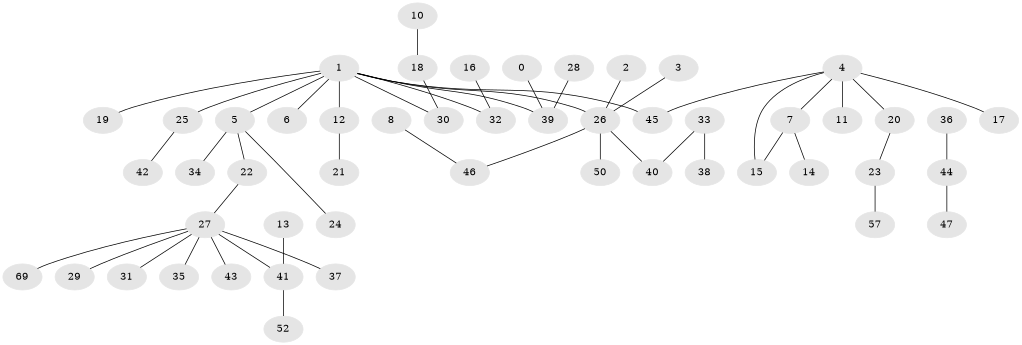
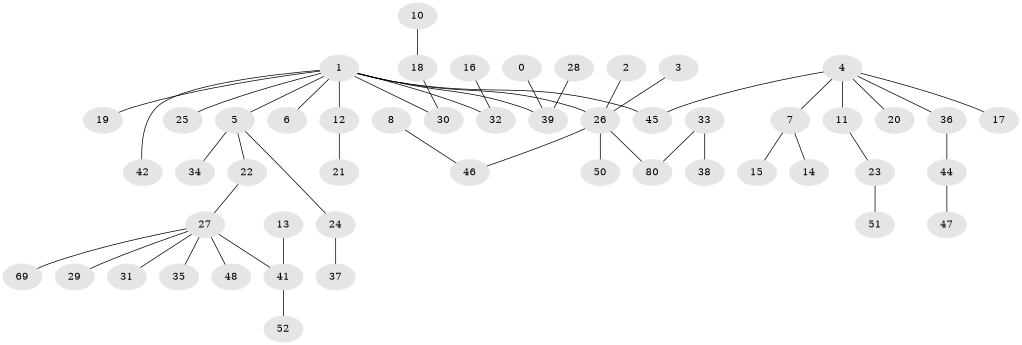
  graph {
    node [color=gray90 style=filled]
    edge [weight=1.0]
    1
    5
    6
    12
    19
    25
    26
    30
    32
    39
    42
    45
    22
    24
    34
    21
    46
-   40
+   40 [label=80]
    50
    2
    3
    4
    7
    11
    17
    20
    36
    14
    15
    23
    44
    27
    8
    n34 [label=0]
    10
    18
    13
    41
    52
    16
-   51 [label=57]
+   51
    29
    31
    35
    37
-   43
+   43 [label=48]
    n47 [label=69]
    28
    33
    38
    47
    1 -- 5
    1 -- 6
    1 -- 12
    1 -- 19
    1 -- 25
    1 -- 26
    1 -- 30
    1 -- 32
    1 -- 39
-   25 -- 42
+   1 -- 42
    1 -- 45
    5 -- 22
    5 -- 24
    5 -- 34
    12 -- 21
    26 -- 46
    26 -- 40
    26 -- 50
    22 -- 27
    2 -- 26
    3 -- 26
    4 -- 45
    4 -- 7
    4 -- 11
    4 -- 17
    4 -- 20
-   4 -- 15
+   4 -- 36
    7 -- 14
    7 -- 15
-   20 -- 23
+   11 -- 23
    36 -- 44
    23 -- 51
    44 -- 47
    27 -- 41
    27 -- 29
    27 -- 31
    27 -- 35
-   27 -- 37
+   24 -- 37
    27 -- 43
    27 -- n47
    8 -- 46
    n34 -- 39
    10 -- 18
    18 -- 30
    13 -- 41
    41 -- 52
    16 -- 32
    28 -- 39
    33 -- 40
    33 -- 38
  }
